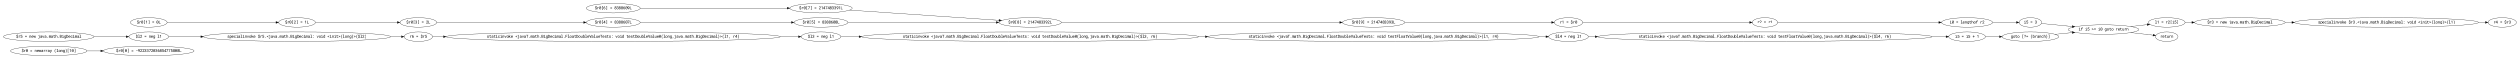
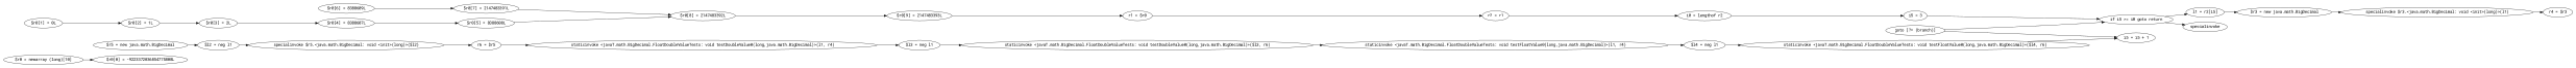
  digraph {
    fontname="Roboto Mono"
    rankdir=LR
    node [fontname="Roboto Mono"]
    edge [fontname="Roboto Mono"]
    "$r0 = newarray (long)[10]"
    "$r0[0] = -9223372036854775808L"
    "$r0[1] = 0L"
    "$r0[2] = 1L"
    "$r0[3] = 2L"
    "$r0[4] = 8388607L"
    "$r0[5] = 8388608L"
    "$r0[8] = 2147483392L"
    "$r0[6] = 8388609L"
    "$r0[7] = 2147483391L"
    "$r0[9] = 2147483393L"
    "r1 = $r0"
    "r2 = r1"
    "i0 = lengthof r2"
    n15 [label="i5 = 3"]
    "if i5 >= i0 goto return"
    "l1 = r2[i5]"
-   return
+   return [label=specialinvoke]
    "$r3 = new java.math.BigDecimal"
    "specialinvoke $r3.<java.math.BigDecimal: void <init>(long)>(l1)"
    "r4 = $r3"
    "$r5 = new java.math.BigDecimal"
    "$l2 = neg l1"
    "specialinvoke $r5.<java.math.BigDecimal: void <init>(long)>($l2)"
    "r6 = $r5"
    "staticinvoke <javaT.math.BigDecimal.FloatDoubleValueTests: void testDoubleValue0(long,java.math.BigDecimal)>(l1, r4)"
    "$l3 = neg l1"
    "staticinvoke <javaT.math.BigDecimal.FloatDoubleValueTests: void testDoubleValue0(long,java.math.BigDecimal)>($l3, r6)"
    "staticinvoke <javaT.math.BigDecimal.FloatDoubleValueTests: void testFloatValue0(long,java.math.BigDecimal)>(l1, r4)"
    "$l4 = neg l1"
    "staticinvoke <javaT.math.BigDecimal.FloatDoubleValueTests: void testFloatValue0(long,java.math.BigDecimal)>($l4, r6)"
    "i5 = i5 + 1"
    "goto [?= (branch)]"
    "$r0 = newarray (long)[10]" -> "$r0[0] = -9223372036854775808L"
    "$r0[1] = 0L" -> "$r0[2] = 1L"
    "$r0[2] = 1L" -> "$r0[3] = 2L"
    "$r0[3] = 2L" -> "$r0[4] = 8388607L"
    "$r0[4] = 8388607L" -> "$r0[5] = 8388608L"
    "$r0[5] = 8388608L" -> "$r0[8] = 2147483392L"
    "$r0[8] = 2147483392L" -> "$r0[9] = 2147483393L"
    "$r0[6] = 8388609L" -> "$r0[7] = 2147483391L"
    "$r0[7] = 2147483391L" -> "$r0[8] = 2147483392L"
    "$r0[9] = 2147483393L" -> "r1 = $r0"
    "r1 = $r0" -> "r2 = r1"
    "r2 = r1" -> "i0 = lengthof r2"
    "i0 = lengthof r2" -> n15
    n15 -> "if i5 >= i0 goto return"
    "if i5 >= i0 goto return" -> "l1 = r2[i5]"
    "if i5 >= i0 goto return" -> return
    "l1 = r2[i5]" -> "$r3 = new java.math.BigDecimal"
    "$r3 = new java.math.BigDecimal" -> "specialinvoke $r3.<java.math.BigDecimal: void <init>(long)>(l1)"
    "specialinvoke $r3.<java.math.BigDecimal: void <init>(long)>(l1)" -> "r4 = $r3"
    "$r5 = new java.math.BigDecimal" -> "$l2 = neg l1"
    "$l2 = neg l1" -> "specialinvoke $r5.<java.math.BigDecimal: void <init>(long)>($l2)"
    "specialinvoke $r5.<java.math.BigDecimal: void <init>(long)>($l2)" -> "r6 = $r5"
    "r6 = $r5" -> "staticinvoke <javaT.math.BigDecimal.FloatDoubleValueTests: void testDoubleValue0(long,java.math.BigDecimal)>(l1, r4)"
    "staticinvoke <javaT.math.BigDecimal.FloatDoubleValueTests: void testDoubleValue0(long,java.math.BigDecimal)>(l1, r4)" -> "$l3 = neg l1"
    "$l3 = neg l1" -> "staticinvoke <javaT.math.BigDecimal.FloatDoubleValueTests: void testDoubleValue0(long,java.math.BigDecimal)>($l3, r6)"
    "staticinvoke <javaT.math.BigDecimal.FloatDoubleValueTests: void testDoubleValue0(long,java.math.BigDecimal)>($l3, r6)" -> "staticinvoke <javaT.math.BigDecimal.FloatDoubleValueTests: void testFloatValue0(long,java.math.BigDecimal)>(l1, r4)"
    "staticinvoke <javaT.math.BigDecimal.FloatDoubleValueTests: void testFloatValue0(long,java.math.BigDecimal)>(l1, r4)" -> "$l4 = neg l1"
    "$l4 = neg l1" -> "staticinvoke <javaT.math.BigDecimal.FloatDoubleValueTests: void testFloatValue0(long,java.math.BigDecimal)>($l4, r6)"
    "staticinvoke <javaT.math.BigDecimal.FloatDoubleValueTests: void testFloatValue0(long,java.math.BigDecimal)>($l4, r6)" -> "i5 = i5 + 1"
-   "i5 = i5 + 1" -> "goto [?= (branch)]"
+   "goto [?= (branch)]" -> "i5 = i5 + 1"
    "goto [?= (branch)]" -> "if i5 >= i0 goto return"
  }
